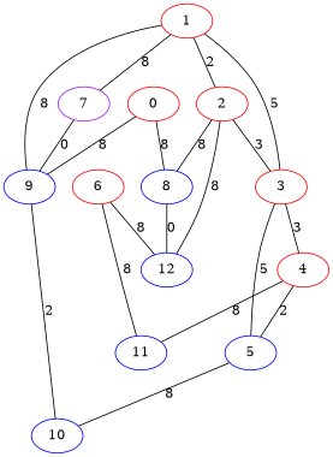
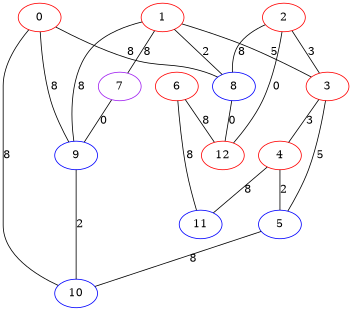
  graph {
    node [color=blue weight=1]
    8 [weight=3]
    0 [color=red]
    9 [weight=3]
    10 [weight=3]
-   12 [weight=3]
+   12 [color=red weight=3]
    1 [color=red]
    2 [color=red]
    3 [color=red]
    7 [color=purple weight=4]
    4 [color=red]
    5
    11 [weight=3]
    6 [color=red]
    8 -- 12 [label=0]
    0 -- 8 [label=8]
    0 -- 9 [label=8]
+   0 -- 10 [label=8]
    9 -- 10 [label=2]
    1 -- 9 [label=8]
-   1 -- 2 [label=2]
+   1 -- 8 [label=2]
    1 -- 3 [label=5]
    1 -- 7 [label=8]
    2 -- 8 [label=8]
-   2 -- 12 [label=8]
+   2 -- 12 [label=0]
    2 -- 3 [label=3]
    3 -- 4 [label=3]
    3 -- 5 [label=5]
    7 -- 9 [label=0]
    4 -- 5 [label=2]
    4 -- 11 [label=8]
    5 -- 10 [label=8]
    6 -- 12 [label=8]
    6 -- 11 [label=8]
  }
